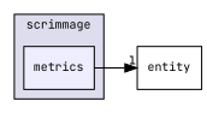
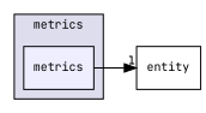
  digraph {
    compound=true
    rankdir=LR
    fontname="JetBrains Mono"
    node [fontname="JetBrains Mono" fontsize=10 shape=box]
    n1 [fillcolor="#eeeeff" label=metrics pencolor=black style=filled]
    n2 [label=entity]
    subgraph cluster_1 {
      bgcolor="#ddddee"
      fontsize=10
-     label=scrimmage
+     label=metrics
      pencolor=black
      n1
    }
    n1 -> n2 [headlabel=1 labeldistance=1.5 labelfontname=Helvetica labelfontsize=10 fontname="JetBrains Mono"]
  }
